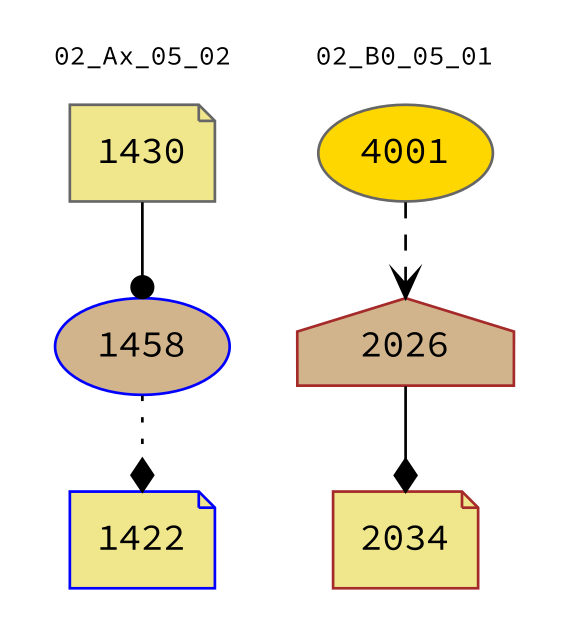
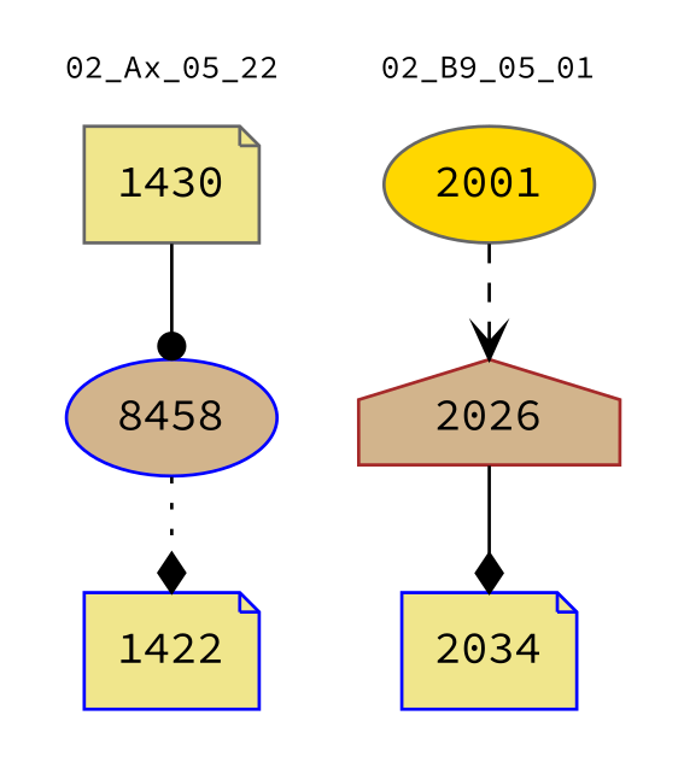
  digraph {
    fontname="Source Code Pro"
    node [color=gray40 fillcolor=khaki fontname="Source Code Pro" shape=note style=filled]
    edge [arrowhead=diamond color=black fontname="Source Code Pro" style=solid]
    n1 [label=1430]
-   n2 [color=blue fillcolor=tan label=1458 shape=ellipse]
+   n2 [color=blue fillcolor=tan label=8458 shape=ellipse]
    n3 [color=blue label=1422]
-   n4 [fillcolor=gold label=4001 shape=ellipse]
+   n4 [fillcolor=gold label=2001 shape=ellipse]
    n5 [color=brown fillcolor=tan label=2026 shape=house]
-   n6 [color=brown label=2034]
+   n6 [color=blue label=2034]
    subgraph cluster_1 {
      color=white
      fontsize=10
-     label="02_Ax_05_02"
+     label="02_Ax_05_22"
      n1
      n2
      n3
    }
    subgraph cluster_2 {
      color=white
      fontsize=10
-     label="02_B0_05_01"
+     label="02_B9_05_01"
      n4
      n5
      n6
    }
    n1 -> n2 [arrowhead=dot]
    n2 -> n3 [style=dotted]
    n4 -> n5 [arrowhead=vee style=dashed]
    n5 -> n6
  }
